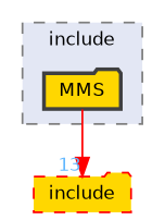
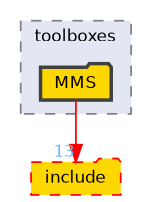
  digraph {
    compound=true
    node [fillcolor=gold fontname=Helvetica fontsize=10 shape=folder]
    n1 [color=grey25 height=0.2 label=MMS style="filled,bold" width=0.4]
    n2 [color=red height=0.2 label=include style="filled,dashed" width=0.4]
    subgraph cluster_1 {
      bgcolor="#e3e7f4"
      fontname=Helvetica
      fontsize=10
-     label=include
+     label=toolboxes
      pencolor=grey50
      style="filled,dashed"
      n1
    }
    n1 -> n2 [color=red fontcolor=steelblue1 fontname=Helvetica fontsize=10 headlabel=13 labeldistance=1.5 labelfontname=Helvetica labelfontsize=10 style=solid]
  }
